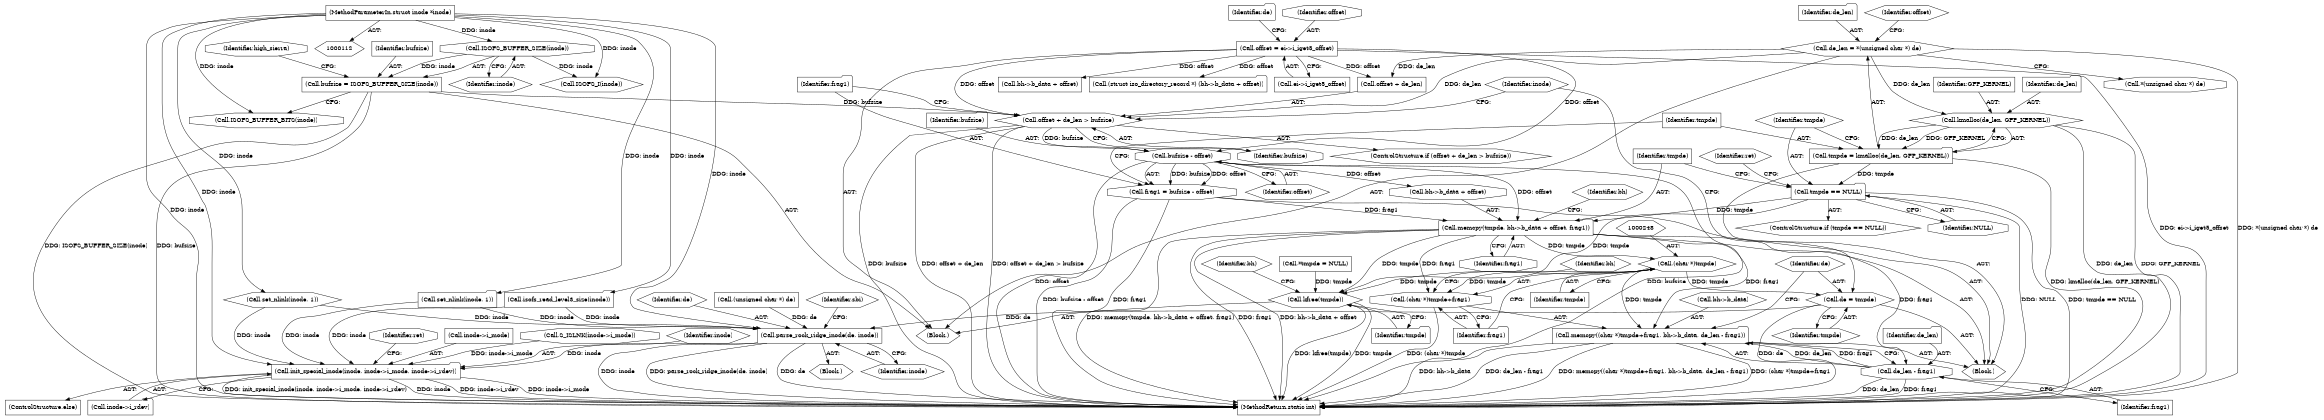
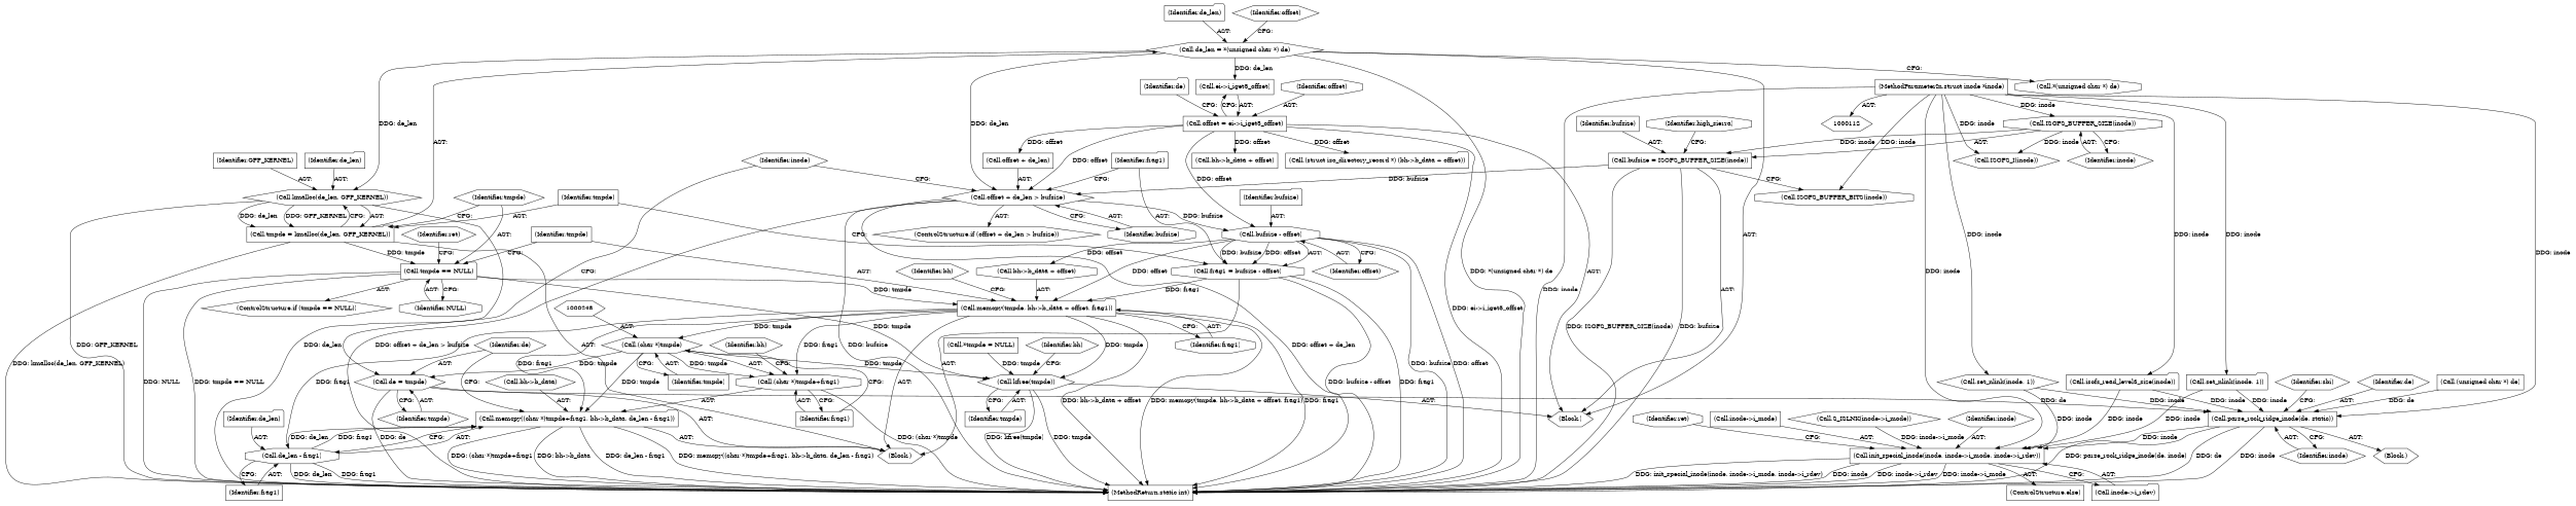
  digraph {
    node [shape=hexagon]
    n1 [label="(Call,memcpy(tmpde, bh->b_data + offset, frag1))" shape=folder]
    n2 [label="(Call,memcpy((char *)tmpde+frag1, bh->b_data, de_len - frag1))" shape=folder]
    n3 [label="(Call,(char *)tmpde)"]
    n4 [label="(Call,(char *)tmpde+frag1)" shape=octagon]
    n5 [label="(Call,kfree(tmpde))"]
    n6 [label="(Call,de_len - frag1)" shape=octagon]
    n7 [label="(Identifier,frag1)" shape=octagon]
    n8 [label="(MethodReturn,static int)" shape=box]
    n9 [label="(Block,)"]
    n10 [label="(Call,de = tmpde)"]
    n11 [label="(Identifier,tmpde)" shape=box]
    n12 [label="(Identifier,frag1)" shape=folder]
    n13 [label="(Block,)"]
    n14 [label="(Identifier,tmpde)" shape=folder]
    n15 [label="(Identifier,frag1)" shape=box]
    n16 [label="(Call,tmpde == NULL)" shape=folder]
    n17 [label="(ControlStructure,if (tmpde == NULL))"]
    n18 [label="(Identifier,NULL)" shape=octagon]
    n19 [label="(Call,tmpde = kmalloc(de_len, GFP_KERNEL))" shape=folder]
    n20 [label="(Call,kmalloc(de_len, GFP_KERNEL))"]
    n21 [label="(Call,de_len = *(unsigned char *) de)"]
    n22 [label="(Identifier,GFP_KERNEL)" shape=box]
    n23 [label="(Call,offset + de_len > bufsize)"]
    n24 [label="(Call,offset + de_len)" shape=box]
    n25 [label="(Call,*(unsigned char *) de)" shape=octagon]
    n26 [label="(Call,bufsize - offset)" shape=octagon]
    n27 [label="(Identifier,bufsize)" shape=octagon]
    n28 [label="(ControlStructure,if (offset + de_len > bufsize))"]
    n29 [label="(Call,frag1 = bufsize - offset)" shape=octagon]
    n30 [label="(Call,bh->b_data + offset)" shape=octagon]
    n31 [label="(Identifier,offset)"]
    n32 [label="(Call,offset = ei->i_iget5_offset)" shape=box]
    n33 [label="(Call,bh->b_data + offset)" shape=box]
    n34 [label="(Call,(struct iso_directory_record *) (bh->b_data + offset))" shape=folder]
    n35 [label="(Call,ei->i_iget5_offset)" shape=box]
    n36 [label="(Call,bufsize = ISOFS_BUFFER_SIZE(inode))" shape=box]
    n37 [label="(Call,ISOFS_BUFFER_BITS(inode))" shape=octagon]
    n38 [label="(Call,ISOFS_BUFFER_SIZE(inode))" shape=octagon]
    n39 [label="(Identifier,inode)"]
    n40 [label="(Call,ISOFS_I(inode))"]
    n41 [label="(MethodParameterIn,struct inode *inode)" shape=box]
-   n42 [label="(Call,parse_rock_ridge_inode(de, inode))" shape=box]
+   n42 [label="(Call,parse_rock_ridge_inode(de, static))" shape=box]
    n43 [label="(Call,init_special_inode(inode, inode->i_mode, inode->i_rdev))" shape=folder]
    n44 [label="(Call,isofs_read_level3_size(inode))" shape=folder]
    n45 [label="(Call,set_nlink(inode, 1))" shape=folder]
    n46 [label="(Call,set_nlink(inode, 1))"]
    1000112
    n48 [label="(Identifier,inode)"]
    n49 [label="(Block,)"]
    n50 [label="(Call,inode->i_rdev)" shape=folder]
    n51 [label="(ControlStructure,else)" shape=box]
    n52 [label="(Identifier,tmpde)"]
    n53 [label="(Identifier,sbi)"]
    n54 [label="(Identifier,ret)" shape=octagon]
    n55 [label="(Identifier,bufsize)" shape=folder]
    n56 [label="(Identifier,ret)"]
    n57 [label="(Identifier,frag1)" shape=folder]
    n58 [label="(Identifier,bh)"]
    n59 [label="(Call,bh->b_data)"]
    n60 [label="(Call,*tmpde = NULL)" shape=box]
    n61 [label="(Identifier,de)"]
    n62 [label="(Identifier,de_len)" shape=folder]
    n63 [label="(Identifier,de_len)" shape=folder]
    n64 [label="(Identifier,inode)"]
    n65 [label="(Identifier,offset)" shape=octagon]
    n66 [label="(Identifier,de_len)" shape=folder]
    n67 [label="(Identifier,de)"]
    n68 [label="(Identifier,bufsize)" shape=box]
    n69 [label="(Call,inode->i_mode)" shape=box]
    n70 [label="(Identifier,tmpde)" shape=box]
    n71 [label="(Identifier,offset)"]
    n72 [label="(Call,(unsigned char *) de)" shape=box]
    n73 [label="(Identifier,de)" shape=folder]
    n74 [label="(Identifier,tmpde)" shape=box]
    n75 [label="(Identifier,high_sierra)" shape=octagon]
    n76 [label="(Identifier,bh)"]
-   n77 [label="(Call,S_ISLNK(inode->i_mode))" shape=octagon]
+   n77 [label="(Call,S_ISLNK(inode->i_mode))"]
    n78 [label="(Identifier,bh)"]
    n79 [label="(Identifier,tmpde)"]
    n80 [label="(Identifier,inode)"]
    1000248
    n1 -> n2 [label="DDG: frag1"]
    n1 -> n3 [label="DDG: tmpde"]
    n1 -> n4 [label="DDG: frag1"]
    n1 -> n5 [label="DDG: tmpde"]
    n1 -> n6 [label="DDG: frag1"]
    n1 -> n7 [label="CFG: "]
    n1 -> n8 [label="DDG: bh->b_data + offset"]
    n1 -> n8 [label="DDG: memcpy(tmpde, bh->b_data + offset, frag1)"]
    n1 -> n8 [label="DDG: frag1"]
    n1 -> n9 [label="AST: "]
    n2 -> n6 [label="CFG: "]
    n2 -> n8 [label="DDG: bh->b_data"]
    n2 -> n8 [label="DDG: de_len - frag1"]
    n2 -> n8 [label="DDG: memcpy((char *)tmpde+frag1, bh->b_data, de_len - frag1)"]
    n2 -> n8 [label="DDG: (char *)tmpde+frag1"]
    n2 -> n9 [label="AST: "]
    n3 -> n2 [label="DDG: tmpde"]
    n3 -> n4 [label="AST: "]
    n3 -> n4 [label="DDG: tmpde"]
    n3 -> n5 [label="DDG: tmpde"]
    n3 -> n10 [label="DDG: tmpde"]
    n3 -> n11 [label="CFG: "]
    n4 -> n2 [label="AST: "]
    n4 -> n8 [label="DDG: (char *)tmpde"]
    n4 -> n12 [label="CFG: "]
    n5 -> n8 [label="DDG: kfree(tmpde)"]
    n5 -> n8 [label="DDG: tmpde"]
    n5 -> n13 [label="AST: "]
    n5 -> n14 [label="CFG: "]
    n6 -> n2 [label="AST: "]
    n6 -> n2 [label="DDG: de_len"]
    n6 -> n2 [label="DDG: frag1"]
    n6 -> n8 [label="DDG: de_len"]
    n6 -> n8 [label="DDG: frag1"]
    n6 -> n15 [label="CFG: "]
    n7 -> n1 [label="AST: "]
    n10 -> n8 [label="DDG: de"]
    n10 -> n9 [label="AST: "]
    n10 -> n42 [label="DDG: de"]
    n10 -> n52 [label="CFG: "]
    n11 -> n3 [label="AST: "]
    n12 -> n3 [label="CFG: "]
    n12 -> n4 [label="AST: "]
    n14 -> n5 [label="AST: "]
    n15 -> n6 [label="AST: "]
    n16 -> n1 [label="DDG: tmpde"]
    n16 -> n5 [label="DDG: tmpde"]
    n16 -> n8 [label="DDG: NULL"]
    n16 -> n8 [label="DDG: tmpde == NULL"]
    n16 -> n17 [label="AST: "]
    n16 -> n18 [label="CFG: "]
    n18 -> n16 [label="AST: "]
    n19 -> n8 [label="DDG: kmalloc(de_len, GFP_KERNEL)"]
    n19 -> n9 [label="AST: "]
    n19 -> n16 [label="DDG: tmpde"]
    n19 -> n20 [label="CFG: "]
    n19 -> n21 [label="AST: "]
    n20 -> n8 [label="DDG: GFP_KERNEL"]
    n20 -> n8 [label="DDG: de_len"]
    n20 -> n19 [label="AST: "]
    n20 -> n19 [label="DDG: de_len"]
    n20 -> n19 [label="DDG: GFP_KERNEL"]
    n21 -> n8 [label="DDG: *(unsigned char *) de"]
    n21 -> n13 [label="AST: "]
    n21 -> n20 [label="DDG: de_len"]
    n21 -> n23 [label="DDG: de_len"]
-   n21 -> n24 [label="DDG: de_len"]
+   n21 -> n35 [label="DDG: de_len"]
    n21 -> n25 [label="CFG: "]
    n22 -> n20 [label="AST: "]
    n23 -> n8 [label="DDG: bufsize"]
    n23 -> n8 [label="DDG: offset + de_len"]
    n23 -> n8 [label="DDG: offset + de_len > bufsize"]
    n23 -> n26 [label="DDG: bufsize"]
    n23 -> n27 [label="CFG: "]
    n23 -> n28 [label="AST: "]
    n24 -> n23 [label="AST: "]
    n26 -> n1 [label="DDG: offset"]
    n26 -> n8 [label="DDG: bufsize"]
    n26 -> n8 [label="DDG: offset"]
    n26 -> n29 [label="AST: "]
    n26 -> n29 [label="DDG: bufsize"]
    n26 -> n29 [label="DDG: offset"]
    n26 -> n30 [label="DDG: offset"]
    n26 -> n31 [label="CFG: "]
    n27 -> n23 [label="AST: "]
    n29 -> n1 [label="DDG: frag1"]
    n29 -> n8 [label="DDG: bufsize - offset"]
    n29 -> n8 [label="DDG: frag1"]
    n29 -> n9 [label="AST: "]
    n30 -> n1 [label="AST: "]
    n31 -> n26 [label="AST: "]
    n32 -> n8 [label="DDG: ei->i_iget5_offset"]
    n32 -> n13 [label="AST: "]
    n32 -> n23 [label="DDG: offset"]
    n32 -> n24 [label="DDG: offset"]
    n32 -> n26 [label="DDG: offset"]
    n32 -> n33 [label="DDG: offset"]
    n32 -> n34 [label="DDG: offset"]
    n32 -> n35 [label="CFG: "]
    n35 -> n32 [label="AST: "]
    n36 -> n8 [label="DDG: ISOFS_BUFFER_SIZE(inode)"]
    n36 -> n8 [label="DDG: bufsize"]
    n36 -> n13 [label="AST: "]
    n36 -> n23 [label="DDG: bufsize"]
    n36 -> n37 [label="CFG: "]
    n38 -> n36 [label="AST: "]
    n38 -> n36 [label="DDG: inode"]
    n38 -> n39 [label="CFG: "]
    n38 -> n40 [label="DDG: inode"]
    n39 -> n38 [label="AST: "]
    n41 -> n8 [label="DDG: inode"]
    n41 -> n37 [label="DDG: inode"]
    n41 -> n38 [label="DDG: inode"]
    n41 -> n40 [label="DDG: inode"]
    n41 -> n42 [label="DDG: inode"]
    n41 -> n43 [label="DDG: inode"]
    n41 -> n44 [label="DDG: inode"]
    n41 -> n45 [label="DDG: inode"]
    n41 -> n46 [label="DDG: inode"]
    n41 -> 1000112 [label="AST: "]
    n42 -> n8 [label="DDG: inode"]
    n42 -> n8 [label="DDG: parse_rock_ridge_inode(de, inode)"]
    n42 -> n8 [label="DDG: de"]
    n42 -> n43 [label="DDG: inode"]
    n42 -> n48 [label="CFG: "]
    n42 -> n49 [label="AST: "]
    n43 -> n8 [label="DDG: init_special_inode(inode, inode->i_mode, inode->i_rdev)"]
    n43 -> n8 [label="DDG: inode"]
    n43 -> n8 [label="DDG: inode->i_rdev"]
    n43 -> n8 [label="DDG: inode->i_mode"]
    n43 -> n50 [label="CFG: "]
    n43 -> n51 [label="AST: "]
    n44 -> n42 [label="DDG: inode"]
    n44 -> n43 [label="DDG: inode"]
    n45 -> n42 [label="DDG: inode"]
    n45 -> n43 [label="DDG: inode"]
    n46 -> n42 [label="DDG: inode"]
    n46 -> n43 [label="DDG: inode"]
    n48 -> n42 [label="AST: "]
    n50 -> n43 [label="AST: "]
    n52 -> n10 [label="AST: "]
    n53 -> n42 [label="CFG: "]
    n54 -> n43 [label="CFG: "]
    n55 -> n26 [label="AST: "]
    n56 -> n16 [label="CFG: "]
    n57 -> n23 [label="CFG: "]
    n57 -> n29 [label="AST: "]
    n58 -> n1 [label="CFG: "]
    n59 -> n2 [label="AST: "]
    n60 -> n5 [label="DDG: tmpde"]
    n61 -> n2 [label="CFG: "]
    n61 -> n10 [label="AST: "]
    n62 -> n6 [label="AST: "]
    n63 -> n21 [label="AST: "]
    n64 -> n10 [label="CFG: "]
    n64 -> n23 [label="CFG: "]
    n65 -> n32 [label="AST: "]
    n66 -> n20 [label="AST: "]
    n67 -> n42 [label="AST: "]
    n68 -> n36 [label="AST: "]
    n69 -> n43 [label="AST: "]
    n70 -> n1 [label="AST: "]
    n70 -> n16 [label="CFG: "]
    n71 -> n21 [label="CFG: "]
    n72 -> n42 [label="DDG: de"]
    n73 -> n32 [label="CFG: "]
    n74 -> n19 [label="AST: "]
    n74 -> n29 [label="CFG: "]
    n75 -> n36 [label="CFG: "]
    n76 -> n4 [label="CFG: "]
    n77 -> n43 [label="DDG: inode->i_mode"]
    n78 -> n5 [label="CFG: "]
    n79 -> n16 [label="AST: "]
    n79 -> n19 [label="CFG: "]
    n80 -> n43 [label="AST: "]
    1000248 -> n3 [label="AST: "]
  }
